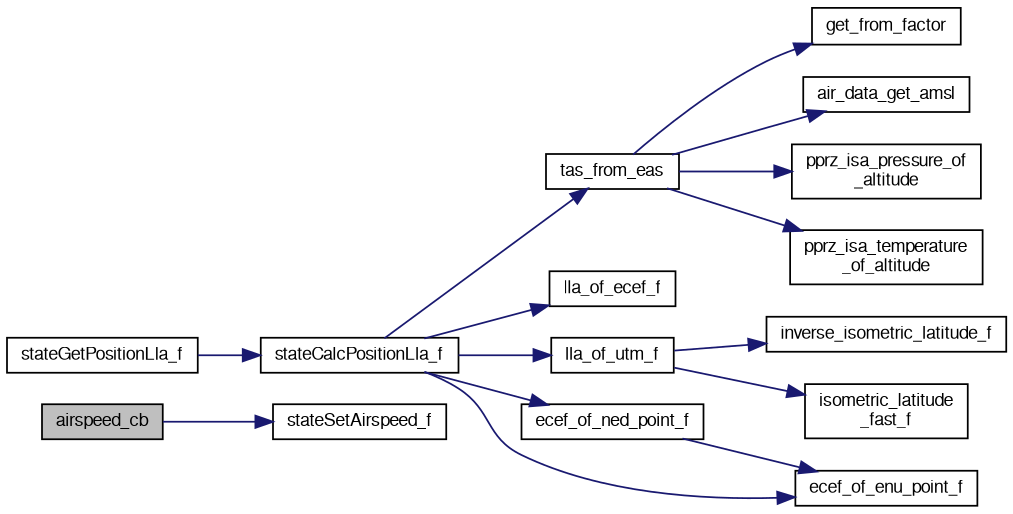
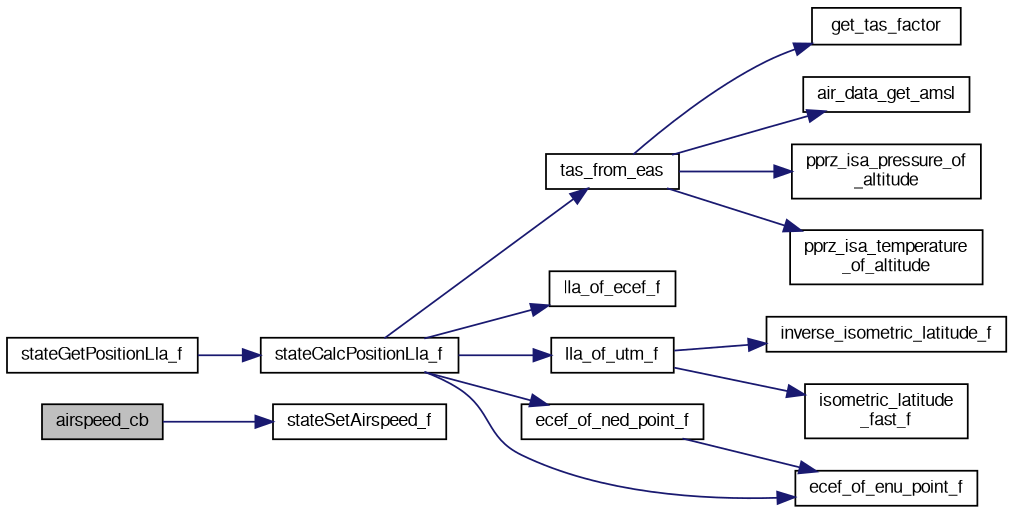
  digraph {
    rankdir=LR
    node [color=black fillcolor=white fontname=FreeSans fontsize=10 shape=record style=filled]
    edge [color=midnightblue fontname=FreeSans fontsize=10 labelfontname=FreeSans labelfontsize=10 style=solid]
    n1 [fillcolor=grey75 fontcolor=black height=0.2 label=airspeed_cb width=0.4]
    n2 [height=0.2 label=stateSetAirspeed_f width=0.4]
    n3 [height=0.2 label=tas_from_eas width=0.4]
-   n4 [height=0.2 label=get_from_factor width=0.4]
+   n4 [height=0.2 label=get_tas_factor width=0.4]
    n5 [height=0.2 label=air_data_get_amsl width=0.4]
    n6 [height=0.2 label="pprz_isa_pressure_of\l_altitude" width=0.4]
    n7 [height=0.2 label="pprz_isa_temperature\l_of_altitude" width=0.4]
    n8 [height=0.2 label=stateGetPositionLla_f width=0.4]
    n9 [height=0.2 label=stateCalcPositionLla_f width=0.4]
    n10 [height=0.2 label=lla_of_ecef_f width=0.4]
    n11 [height=0.2 label=lla_of_utm_f width=0.4]
    n12 [height=0.2 label=ecef_of_ned_point_f width=0.4]
    n13 [height=0.2 label=ecef_of_enu_point_f width=0.4]
    n14 [height=0.2 label=inverse_isometric_latitude_f width=0.4]
    n15 [height=0.2 label="isometric_latitude\l_fast_f" width=0.4]
    n1 -> n2
    n3 -> n4
    n3 -> n5
    n3 -> n6
    n3 -> n7
    n8 -> n9
    n9 -> n3
    n9 -> n10
    n9 -> n11
    n9 -> n12
    n9 -> n13
    n11 -> n14
    n11 -> n15
    n12 -> n13
  }
